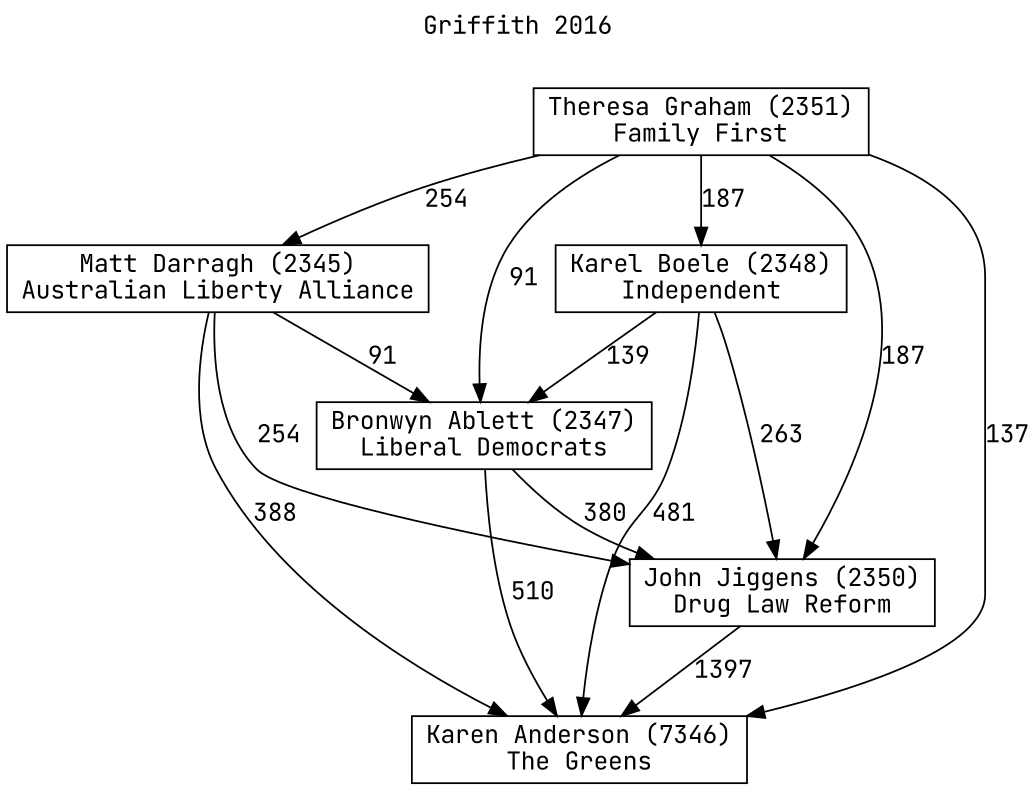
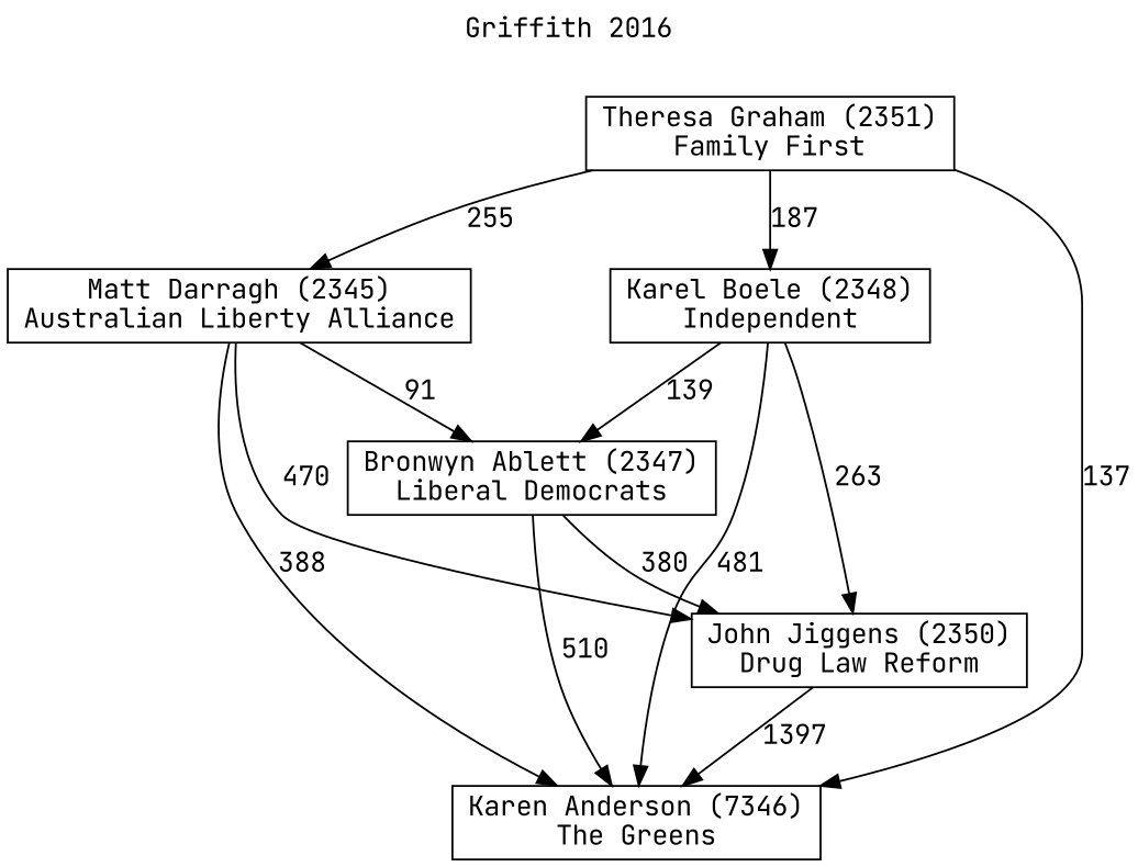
  digraph {
    fontname="JetBrains Mono"
    label="Griffith 2016"
    labelloc=t
    mclimit=10
    node [fontname="JetBrains Mono" shape=box]
    edge [fontname="JetBrains Mono"]
    n1 [label="Karen Anderson (7346)\nThe Greens"]
    n2 [label="Bronwyn Ablett (2347)\nLiberal Democrats"]
    n3 [label="John Jiggens (2350)\nDrug Law Reform"]
    n4 [label="Matt Darragh (2345)\nAustralian Liberty Alliance"]
    n5 [label="Karel Boele (2348)\nIndependent"]
    n6 [label="Theresa Graham (2351)\nFamily First"]
    n2 -> n1 [label=510]
    n2 -> n3 [label=380]
    n3 -> n1 [label=1397]
    n4 -> n1 [label=388]
    n4 -> n2 [label=91]
-   n4 -> n3 [label=254]
+   n4 -> n3 [label=470]
    n5 -> n1 [label=481]
    n5 -> n2 [label=139]
    n5 -> n3 [label=263]
    n6 -> n1 [label=137]
-   n6 -> n2 [label=91]
-   n6 -> n3 [label=187]
-   n6 -> n4 [label=254]
+   n6 -> n4 [label=255]
    n6 -> n5 [label=187]
  }
